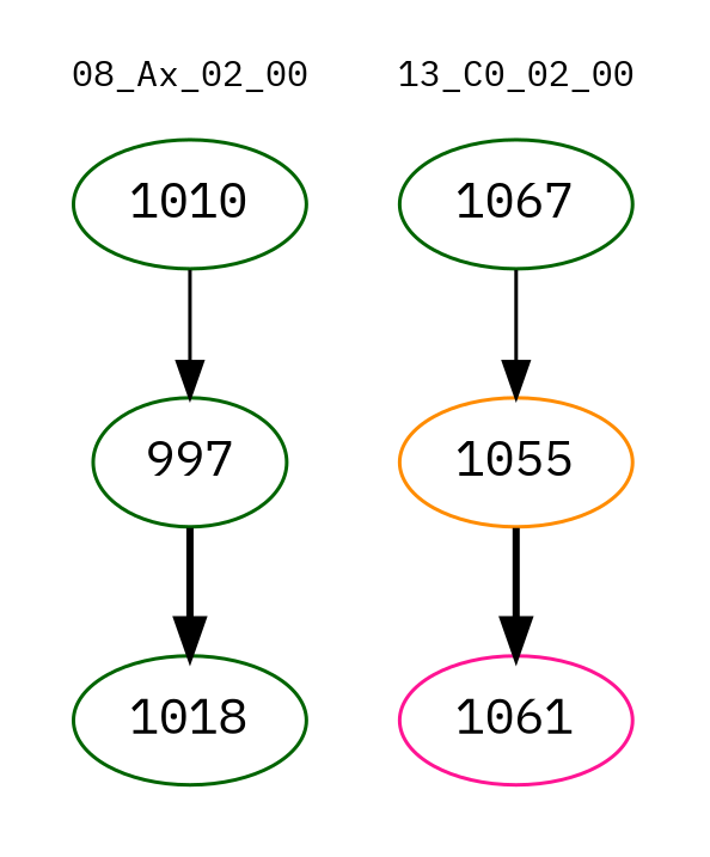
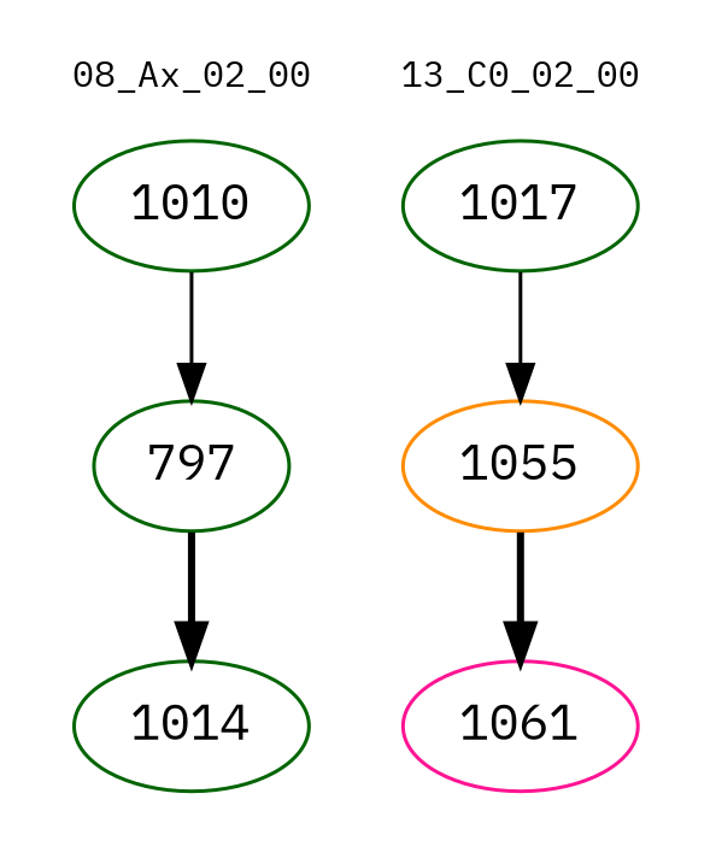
  digraph {
    fontname="IBM Plex Mono"
    node [color=darkgreen fontname="IBM Plex Mono"]
    edge [color=black fontname="IBM Plex Mono" style=solid]
    n1 [label=1010]
-   n2 [label=997]
-   n3 [label=1018]
-   n4 [label=1067]
+   n2 [label=797]
+   n3 [label=1014]
+   n4 [label=1017]
    n5 [color=darkorange label=1055]
    n6 [color=deeppink label=1061]
    subgraph cluster_1 {
      color=white
      fontsize=10
      label="08_Ax_02_00"
      n1
      n2
      n3
    }
    subgraph cluster_2 {
      color=white
      fontsize=10
      label="13_C0_02_00"
      n4
      n5
      n6
    }
    n1 -> n2
    n2 -> n3 [style=bold]
    n4 -> n5
    n5 -> n6 [style=bold]
  }
